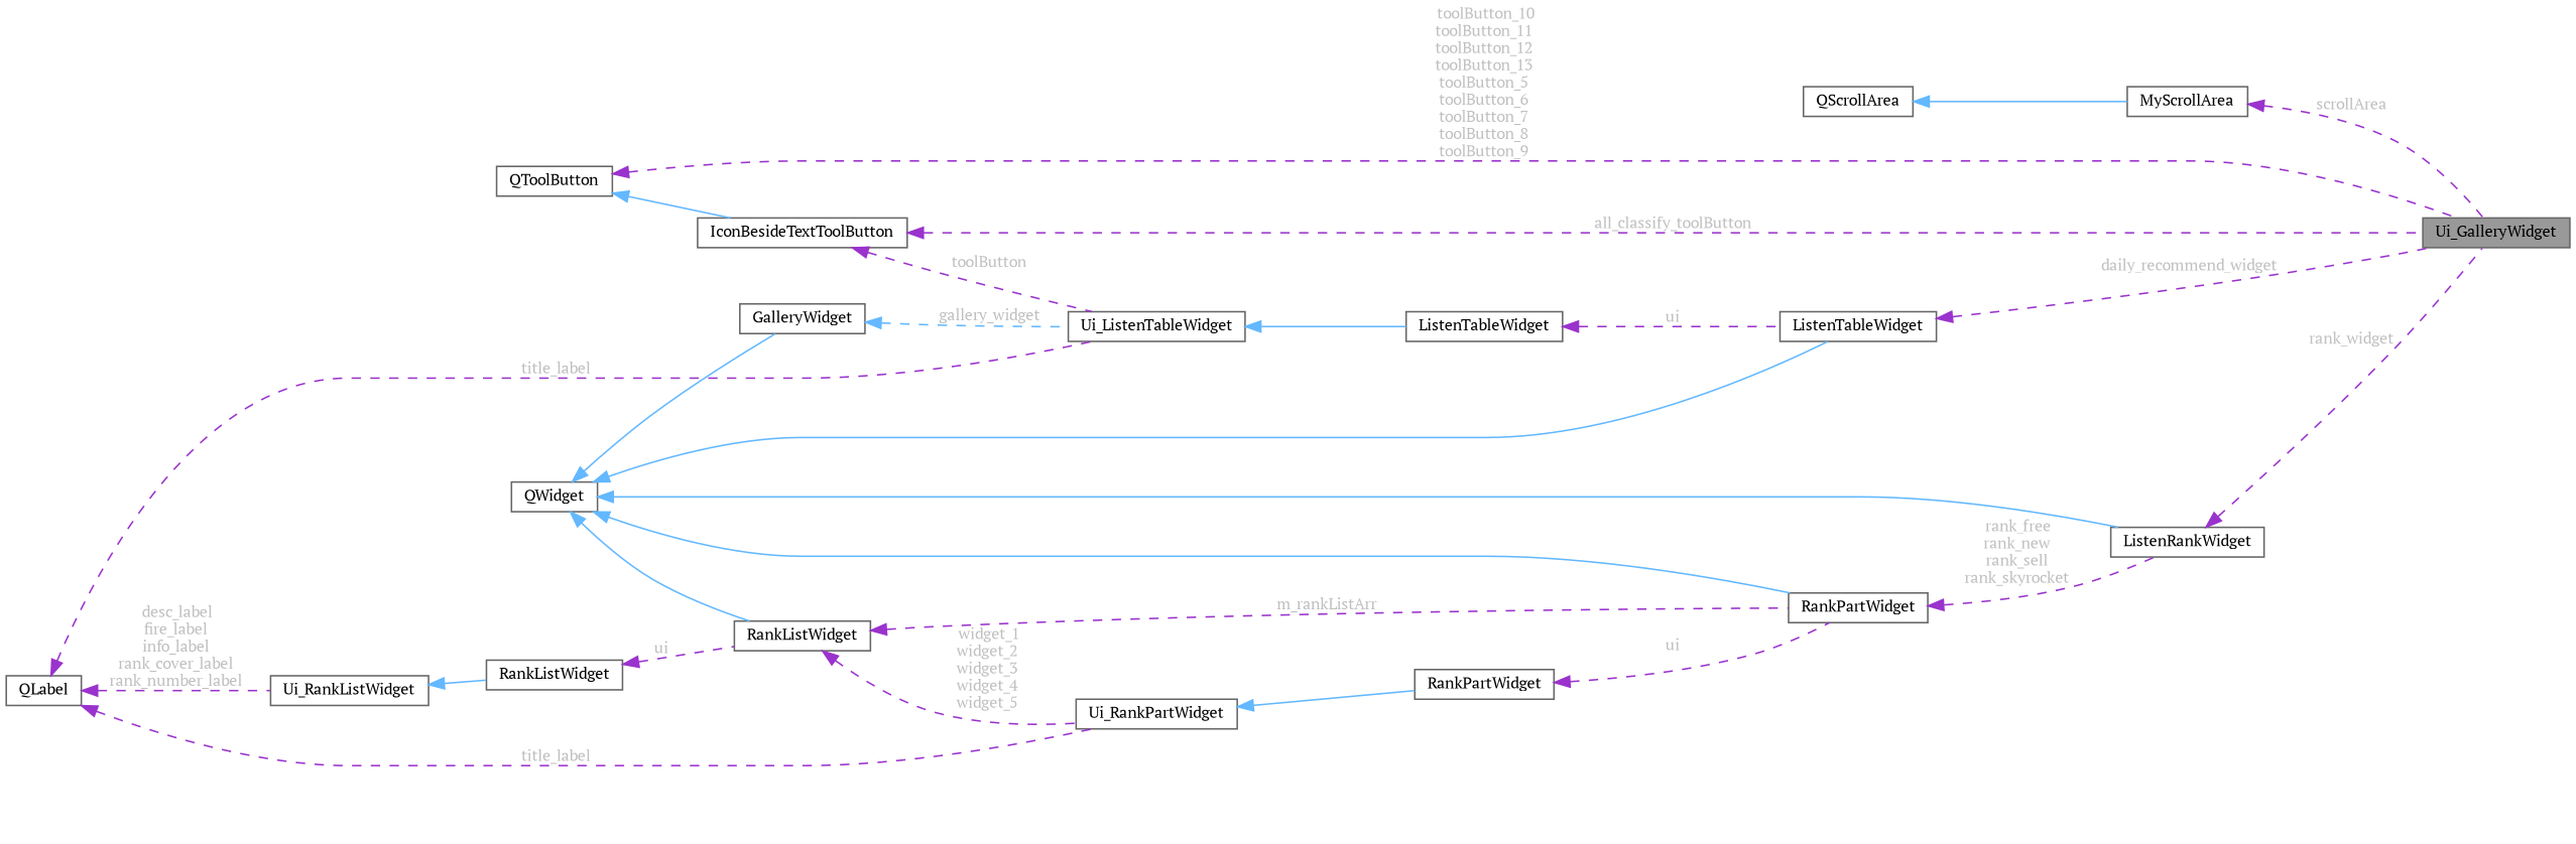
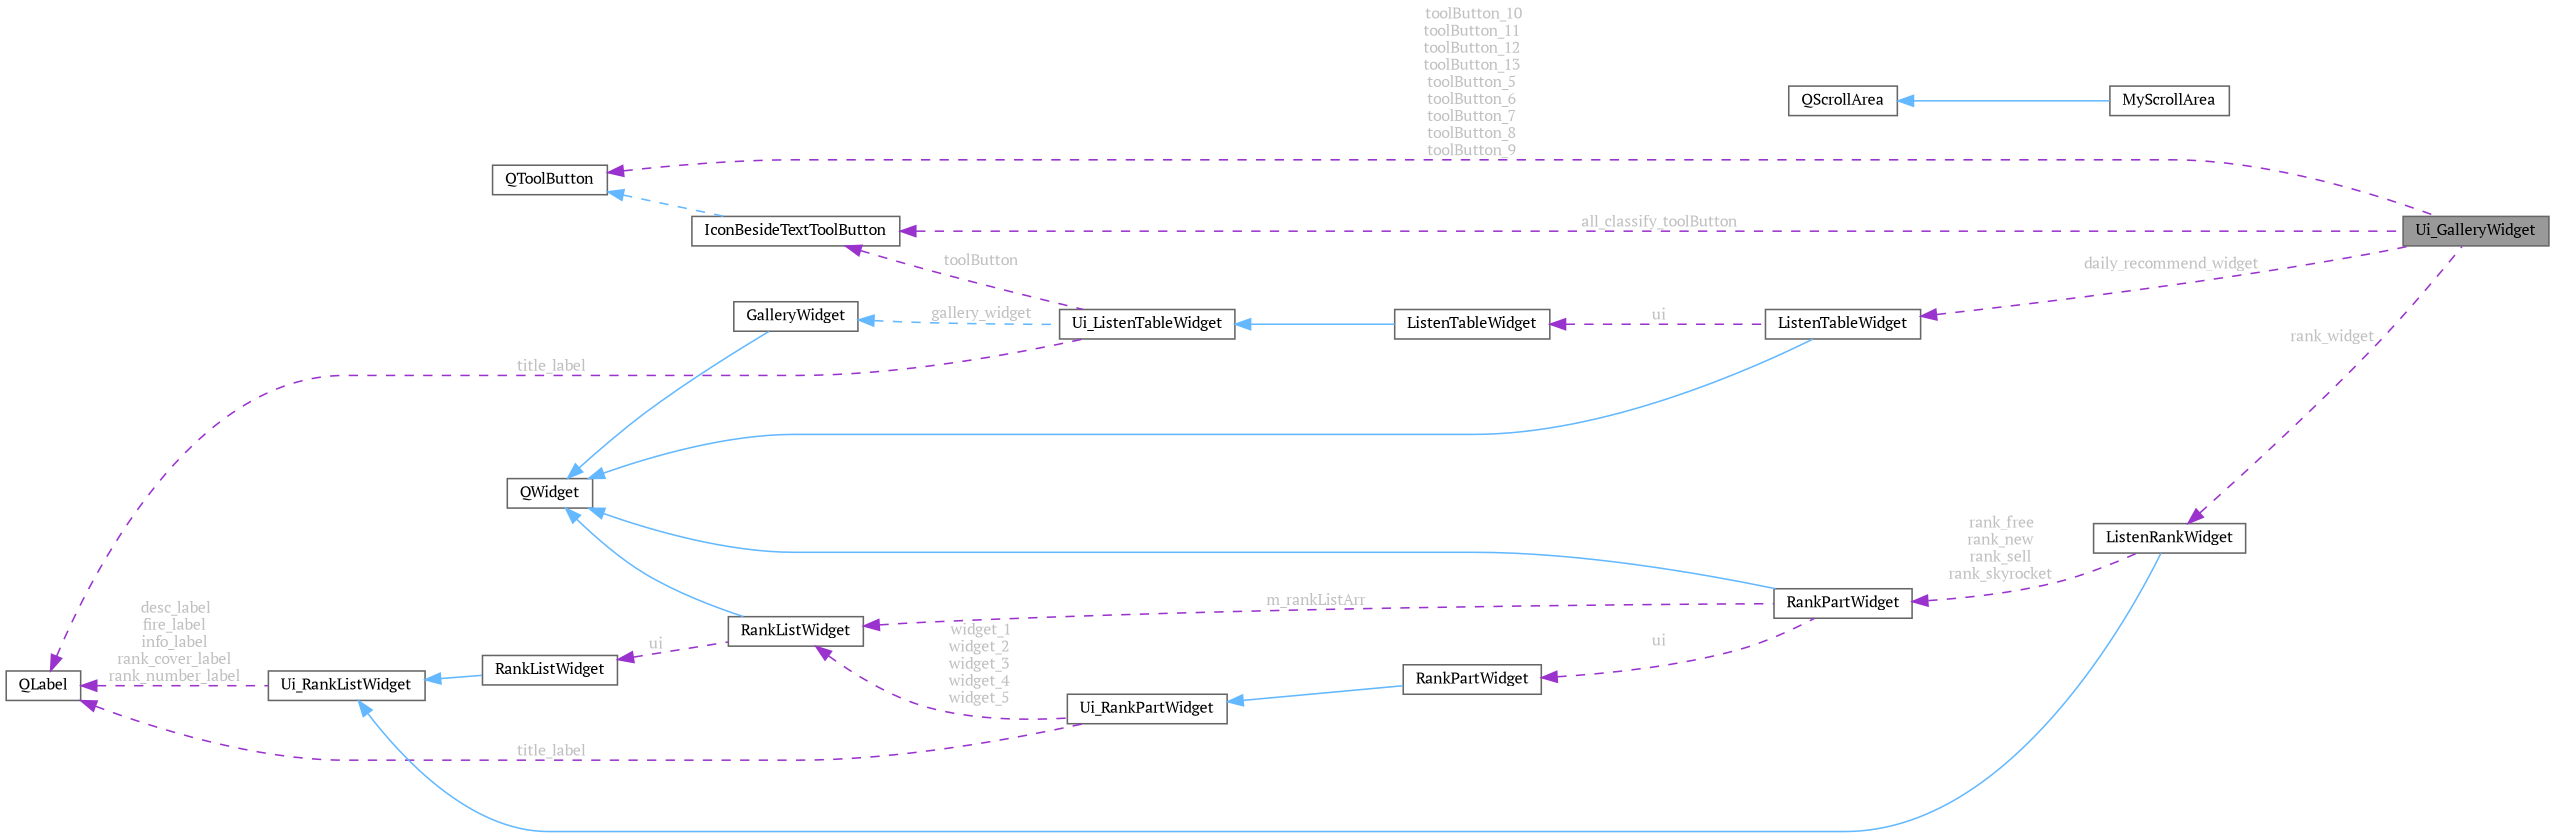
  digraph {
    fontname="PT Serif"
    rankdir=LR
    node [color=gray40 fillcolor=white fontname="PT Serif" fontsize=10 shape=box style=filled]
    edge [color=darkorchid3 dir=back fontcolor=grey fontname="PT Serif" fontsize=10 labelfontname=Helvetica labelfontsize=10 style=dashed]
    n1 [fillcolor=grey60 fontcolor=black height=0.2 label=Ui_GalleryWidget width=0.4]
    n2 [height=0.2 label=MyScrollArea width=0.4]
    n3 [height=0.2 label=QScrollArea width=0.4]
    n4 [height=0.2 label=QToolButton width=0.4]
    n5 [height=0.2 label=IconBesideTextToolButton width=0.4]
    n6 [height=0.2 label=Ui_ListenTableWidget width=0.4]
    n7 [height=0.2 label=ListenTableWidget width=0.4]
    n8 [height=0.2 label=ListenTableWidget width=0.4]
    n9 [height=0.2 label=QWidget width=0.4]
    n10 [height=0.2 label=GalleryWidget width=0.4]
    n11 [height=0.2 label=ListenRankWidget width=0.4]
    n12 [height=0.2 label=RankPartWidget width=0.4]
    n13 [height=0.2 label=RankListWidget width=0.4]
    n14 [height=0.2 label=Ui_RankPartWidget width=0.4]
    n15 [height=0.2 label=QLabel width=0.4]
    n16 [height=0.2 label=Ui_RankListWidget width=0.4]
    n17 [height=0.2 label=RankPartWidget width=0.4]
    n18 [height=0.2 label=RankListWidget width=0.4]
-   n2 -> n1 [label=" scrollArea"]
    n3 -> n2 [color=steelblue1 style=solid fontcolor=""]
    n4 -> n1 [label=" toolButton_10\ntoolButton_11\ntoolButton_12\ntoolButton_13\ntoolButton_5\ntoolButton_6\ntoolButton_7\ntoolButton_8\ntoolButton_9"]
-   n4 -> n5 [color=steelblue1 style=solid fontcolor=""]
+   n4 -> n5 [color=steelblue1 fontcolor=""]
    n5 -> n1 [label=" all_classify_toolButton"]
    n5 -> n6 [label=" toolButton"]
    n6 -> n7 [color=steelblue1 style=solid fontcolor=""]
    n7 -> n8 [label=" ui"]
    n8 -> n1 [label=" daily_recommend_widget"]
    n9 -> n8 [color=steelblue1 style=solid fontcolor=""]
    n9 -> n10 [color=steelblue1 style=solid fontcolor=""]
-   n9 -> n11 [color=steelblue1 style=solid fontcolor=""]
+   n16 -> n11 [color=steelblue1 style=solid fontcolor=""]
    n9 -> n12 [color=steelblue1 style=solid fontcolor=""]
    n9 -> n13 [color=steelblue1 style=solid fontcolor=""]
    n10 -> n6 [color=steelblue1 label=" gallery_widget"]
    n11 -> n1 [label=" rank_widget"]
    n12 -> n11 [label=" rank_free\nrank_new\nrank_sell\nrank_skyrocket"]
    n13 -> n12 [label=" m_rankListArr"]
    n13 -> n14 [label=" widget_1\nwidget_2\nwidget_3\nwidget_4\nwidget_5"]
    n14 -> n17 [color=steelblue1 style=solid fontcolor=""]
    n15 -> n6 [label=" title_label"]
    n15 -> n14 [label=" title_label"]
    n15 -> n16 [label=" desc_label\nfire_label\ninfo_label\nrank_cover_label\nrank_number_label"]
    n16 -> n18 [color=steelblue1 style=solid fontcolor=""]
    n17 -> n12 [label=" ui"]
    n18 -> n13 [label=" ui"]
  }
